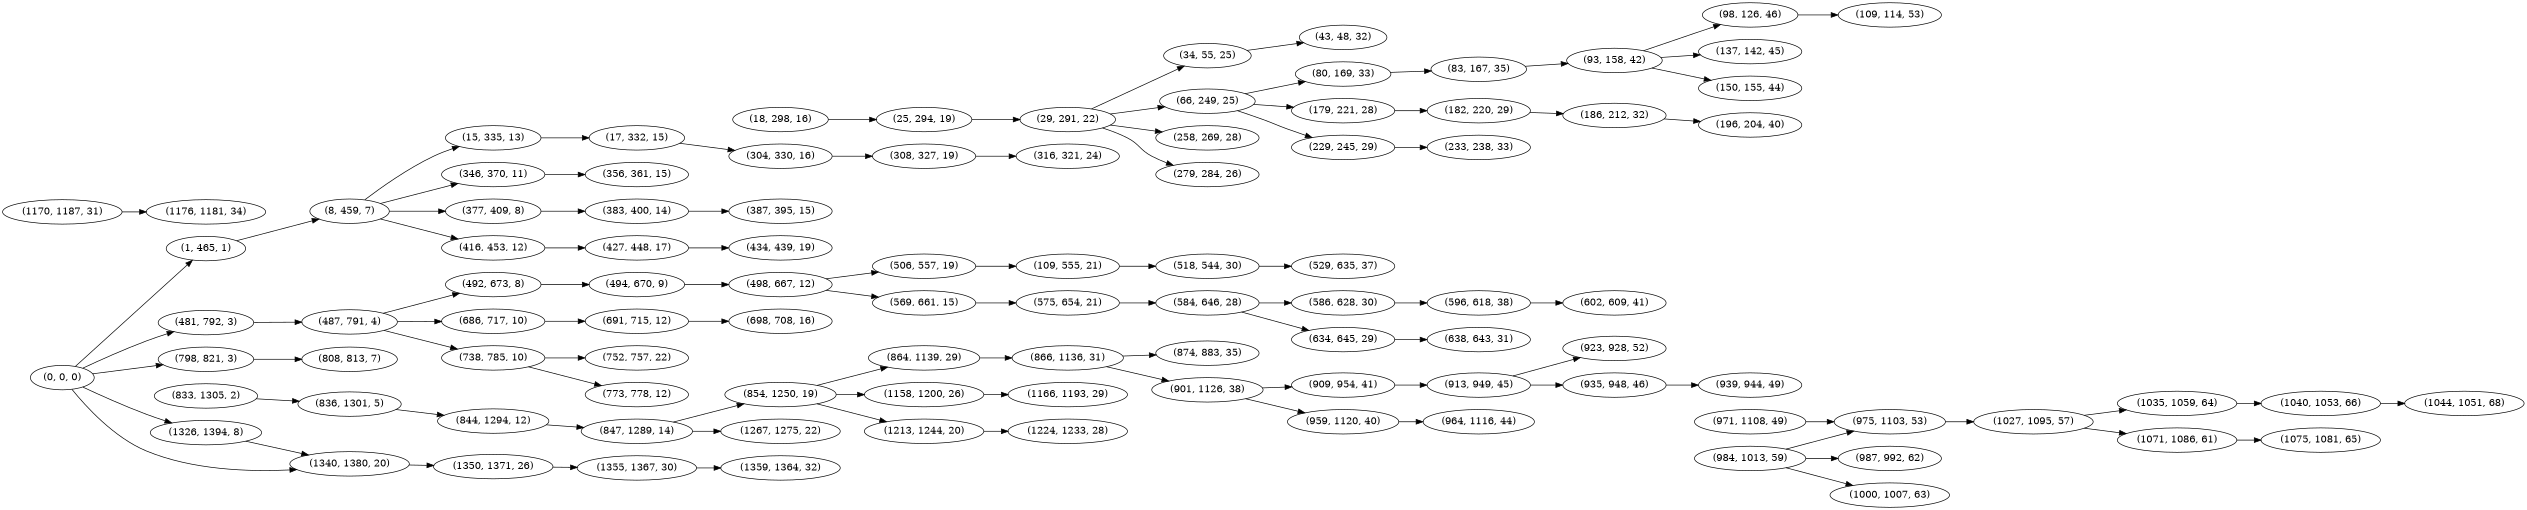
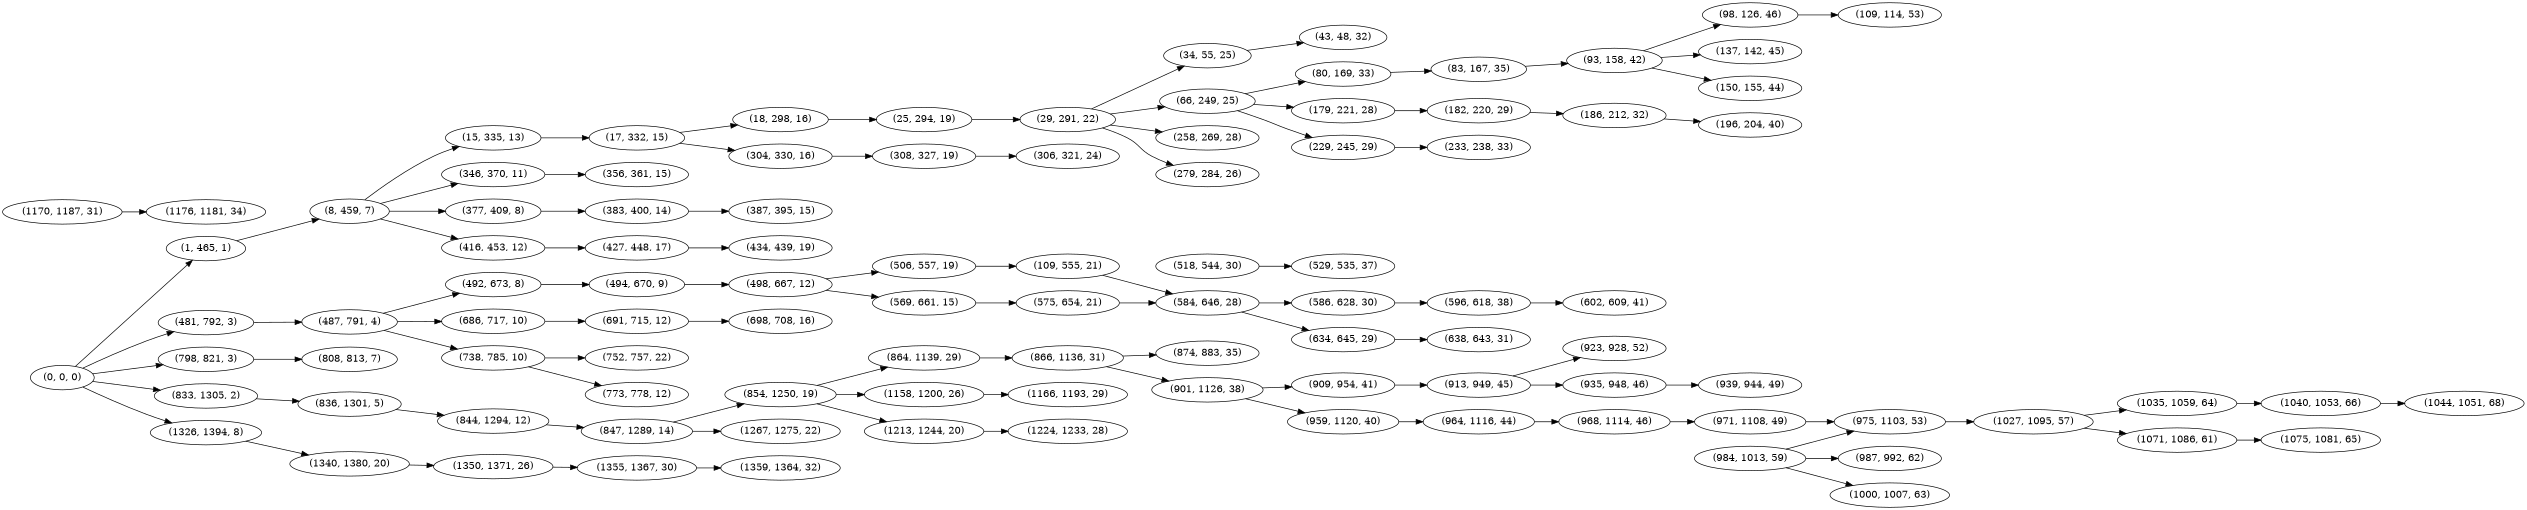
  digraph {
    rankdir=LR
    "(0, 0, 0)"
    "(1, 465, 1)"
    "(481, 792, 3)"
    "(798, 821, 3)"
    "(833, 1305, 2)"
    "(1326, 1394, 8)"
    "(8, 459, 7)"
    "(487, 791, 4)"
    "(808, 813, 7)"
    "(836, 1301, 5)"
    "(1340, 1380, 20)"
    "(15, 335, 13)"
    "(346, 370, 11)"
    "(377, 409, 8)"
    "(416, 453, 12)"
    "(17, 332, 15)"
    "(356, 361, 15)"
    "(383, 400, 14)"
    "(427, 448, 17)"
    "(18, 298, 16)"
    "(304, 330, 16)"
    "(25, 294, 19)"
    "(308, 327, 19)"
    "(29, 291, 22)"
    "(34, 55, 25)"
    "(66, 249, 25)"
    "(258, 269, 28)"
    "(279, 284, 26)"
    "(43, 48, 32)"
    "(80, 169, 33)"
    "(179, 221, 28)"
    "(229, 245, 29)"
    "(83, 167, 35)"
    "(182, 220, 29)"
    "(233, 238, 33)"
    "(93, 158, 42)"
    "(98, 126, 46)"
    "(137, 142, 45)"
    "(150, 155, 44)"
    "(109, 114, 53)"
    "(186, 212, 32)"
    "(196, 204, 40)"
-   "(316, 321, 24)"
+   "(316, 321, 24)" [label="(306, 321, 24)"]
    "(387, 395, 15)"
    "(434, 439, 19)"
    "(492, 673, 8)"
    "(686, 717, 10)"
    "(738, 785, 10)"
    "(494, 670, 9)"
    "(691, 715, 12)"
    "(752, 757, 22)"
    "(773, 778, 12)"
    "(498, 667, 12)"
    "(506, 557, 19)"
    "(569, 661, 15)"
    n56 [label="(109, 555, 21)"]
    "(575, 654, 21)"
    "(518, 544, 30)"
-   "(529, 535, 37)" [label="(529, 635, 37)"]
+   "(529, 535, 37)"
    "(584, 646, 28)"
    "(586, 628, 30)"
    "(634, 645, 29)"
    "(596, 618, 38)"
    "(638, 643, 31)"
    "(602, 609, 41)"
    "(698, 708, 16)"
    "(844, 1294, 12)"
    "(847, 1289, 14)"
    "(854, 1250, 19)"
    "(1267, 1275, 22)"
    "(864, 1139, 29)"
    "(1158, 1200, 26)"
    "(1213, 1244, 20)"
    "(866, 1136, 31)"
    "(1166, 1193, 29)"
    "(1224, 1233, 28)"
    "(874, 883, 35)"
    "(901, 1126, 38)"
    "(909, 954, 41)"
    "(959, 1120, 40)"
    "(913, 949, 45)"
    "(964, 1116, 44)"
    "(923, 928, 52)"
    "(935, 948, 46)"
    "(939, 944, 49)"
+   "(968, 1114, 46)"
    "(971, 1108, 49)"
    "(975, 1103, 53)"
    "(1027, 1095, 57)"
    "(984, 1013, 59)"
    "(987, 992, 62)"
    "(1000, 1007, 63)"
    "(1035, 1059, 64)"
    "(1071, 1086, 61)"
    "(1040, 1053, 66)"
    "(1075, 1081, 65)"
    "(1044, 1051, 68)"
    "(1170, 1187, 31)"
    "(1176, 1181, 34)"
    "(1350, 1371, 26)"
    "(1355, 1367, 30)"
    "(1359, 1364, 32)"
    "(0, 0, 0)" -> "(1, 465, 1)"
    "(0, 0, 0)" -> "(481, 792, 3)"
    "(0, 0, 0)" -> "(798, 821, 3)"
-   "(0, 0, 0)" -> "(1340, 1380, 20)"
+   "(0, 0, 0)" -> "(833, 1305, 2)"
    "(0, 0, 0)" -> "(1326, 1394, 8)"
    "(1, 465, 1)" -> "(8, 459, 7)"
    "(481, 792, 3)" -> "(487, 791, 4)"
    "(798, 821, 3)" -> "(808, 813, 7)"
    "(833, 1305, 2)" -> "(836, 1301, 5)"
    "(1326, 1394, 8)" -> "(1340, 1380, 20)"
    "(8, 459, 7)" -> "(15, 335, 13)"
    "(8, 459, 7)" -> "(346, 370, 11)"
    "(8, 459, 7)" -> "(377, 409, 8)"
    "(8, 459, 7)" -> "(416, 453, 12)"
    "(487, 791, 4)" -> "(492, 673, 8)"
    "(487, 791, 4)" -> "(686, 717, 10)"
    "(487, 791, 4)" -> "(738, 785, 10)"
    "(836, 1301, 5)" -> "(844, 1294, 12)"
    "(1340, 1380, 20)" -> "(1350, 1371, 26)"
    "(15, 335, 13)" -> "(17, 332, 15)"
    "(346, 370, 11)" -> "(356, 361, 15)"
    "(377, 409, 8)" -> "(383, 400, 14)"
    "(416, 453, 12)" -> "(427, 448, 17)"
+   "(17, 332, 15)" -> "(18, 298, 16)"
    "(17, 332, 15)" -> "(304, 330, 16)"
    "(383, 400, 14)" -> "(387, 395, 15)"
    "(427, 448, 17)" -> "(434, 439, 19)"
    "(18, 298, 16)" -> "(25, 294, 19)"
    "(304, 330, 16)" -> "(308, 327, 19)"
    "(25, 294, 19)" -> "(29, 291, 22)"
    "(308, 327, 19)" -> "(316, 321, 24)"
    "(29, 291, 22)" -> "(34, 55, 25)"
    "(29, 291, 22)" -> "(66, 249, 25)"
    "(29, 291, 22)" -> "(258, 269, 28)"
    "(29, 291, 22)" -> "(279, 284, 26)"
    "(34, 55, 25)" -> "(43, 48, 32)"
    "(66, 249, 25)" -> "(80, 169, 33)"
    "(66, 249, 25)" -> "(179, 221, 28)"
    "(66, 249, 25)" -> "(229, 245, 29)"
    "(80, 169, 33)" -> "(83, 167, 35)"
    "(179, 221, 28)" -> "(182, 220, 29)"
    "(229, 245, 29)" -> "(233, 238, 33)"
    "(83, 167, 35)" -> "(93, 158, 42)"
    "(182, 220, 29)" -> "(186, 212, 32)"
    "(93, 158, 42)" -> "(98, 126, 46)"
    "(93, 158, 42)" -> "(137, 142, 45)"
    "(93, 158, 42)" -> "(150, 155, 44)"
    "(98, 126, 46)" -> "(109, 114, 53)"
    "(186, 212, 32)" -> "(196, 204, 40)"
    "(492, 673, 8)" -> "(494, 670, 9)"
    "(686, 717, 10)" -> "(691, 715, 12)"
    "(738, 785, 10)" -> "(752, 757, 22)"
    "(738, 785, 10)" -> "(773, 778, 12)"
    "(494, 670, 9)" -> "(498, 667, 12)"
    "(691, 715, 12)" -> "(698, 708, 16)"
    "(498, 667, 12)" -> "(506, 557, 19)"
    "(498, 667, 12)" -> "(569, 661, 15)"
    "(506, 557, 19)" -> n56
    "(569, 661, 15)" -> "(575, 654, 21)"
-   n56 -> "(518, 544, 30)"
+   n56 -> "(584, 646, 28)"
    "(575, 654, 21)" -> "(584, 646, 28)"
    "(518, 544, 30)" -> "(529, 535, 37)"
    "(584, 646, 28)" -> "(586, 628, 30)"
    "(584, 646, 28)" -> "(634, 645, 29)"
    "(586, 628, 30)" -> "(596, 618, 38)"
    "(634, 645, 29)" -> "(638, 643, 31)"
    "(596, 618, 38)" -> "(602, 609, 41)"
    "(844, 1294, 12)" -> "(847, 1289, 14)"
    "(847, 1289, 14)" -> "(854, 1250, 19)"
    "(847, 1289, 14)" -> "(1267, 1275, 22)"
    "(854, 1250, 19)" -> "(864, 1139, 29)"
    "(854, 1250, 19)" -> "(1158, 1200, 26)"
    "(854, 1250, 19)" -> "(1213, 1244, 20)"
    "(864, 1139, 29)" -> "(866, 1136, 31)"
    "(1158, 1200, 26)" -> "(1166, 1193, 29)"
    "(1213, 1244, 20)" -> "(1224, 1233, 28)"
    "(866, 1136, 31)" -> "(874, 883, 35)"
    "(866, 1136, 31)" -> "(901, 1126, 38)"
    "(901, 1126, 38)" -> "(909, 954, 41)"
    "(901, 1126, 38)" -> "(959, 1120, 40)"
    "(909, 954, 41)" -> "(913, 949, 45)"
    "(959, 1120, 40)" -> "(964, 1116, 44)"
    "(913, 949, 45)" -> "(923, 928, 52)"
    "(913, 949, 45)" -> "(935, 948, 46)"
+   "(964, 1116, 44)" -> "(968, 1114, 46)"
    "(935, 948, 46)" -> "(939, 944, 49)"
+   "(968, 1114, 46)" -> "(971, 1108, 49)"
    "(971, 1108, 49)" -> "(975, 1103, 53)"
    "(975, 1103, 53)" -> "(1027, 1095, 57)"
    "(1027, 1095, 57)" -> "(1035, 1059, 64)"
    "(1027, 1095, 57)" -> "(1071, 1086, 61)"
    "(984, 1013, 59)" -> "(975, 1103, 53)"
    "(984, 1013, 59)" -> "(987, 992, 62)"
    "(984, 1013, 59)" -> "(1000, 1007, 63)"
    "(1035, 1059, 64)" -> "(1040, 1053, 66)"
    "(1071, 1086, 61)" -> "(1075, 1081, 65)"
    "(1040, 1053, 66)" -> "(1044, 1051, 68)"
    "(1170, 1187, 31)" -> "(1176, 1181, 34)"
    "(1350, 1371, 26)" -> "(1355, 1367, 30)"
    "(1355, 1367, 30)" -> "(1359, 1364, 32)"
  }
